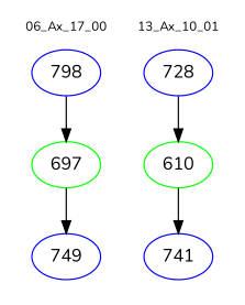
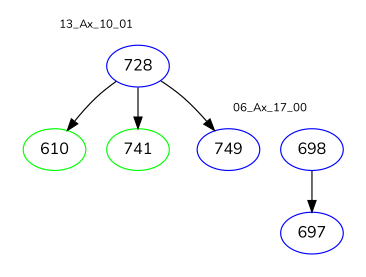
  digraph {
    fontname=Nunito
    node [color=blue fontname=Nunito]
    edge [color=black fontname=Nunito]
-   n1 [label=798]
-   n2 [color=green label=697]
+   n1 [label=698]
+   n2 [label=697]
    n3 [label=749]
    n4 [label=728]
    n5 [color=green label=610]
-   n6 [label=741]
+   n6 [color=green label=741]
    subgraph cluster_1 {
      color=white
      fontsize=10
      label="06_Ax_17_00"
      n1
      n2
      n3
    }
    subgraph cluster_2 {
      color=white
      fontsize=10
      label="13_Ax_10_01"
      n4
      n5
      n6
    }
    n1 -> n2
-   n2 -> n3
+   n4 -> n3
    n4 -> n5
-   n5 -> n6
+   n4 -> n6
  }
